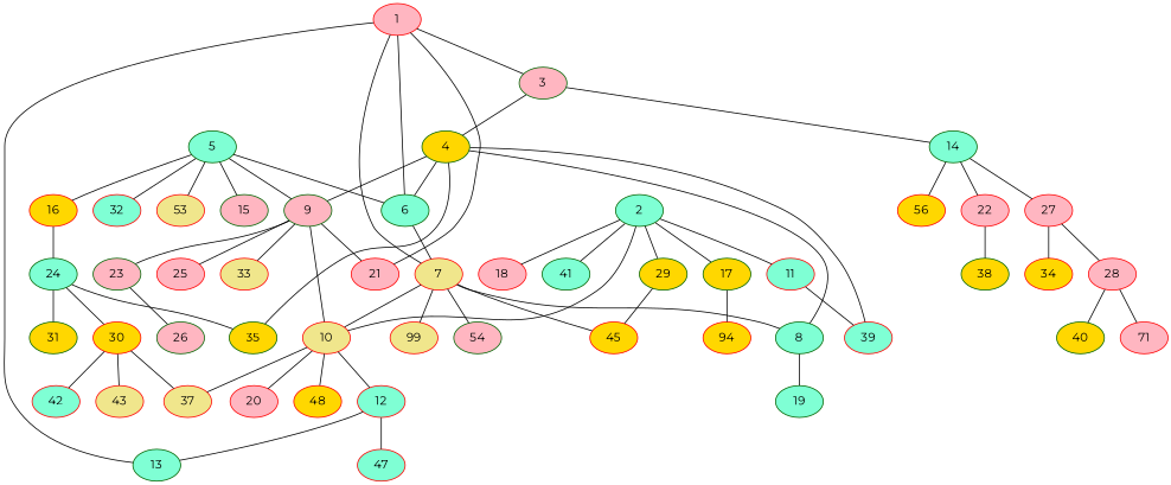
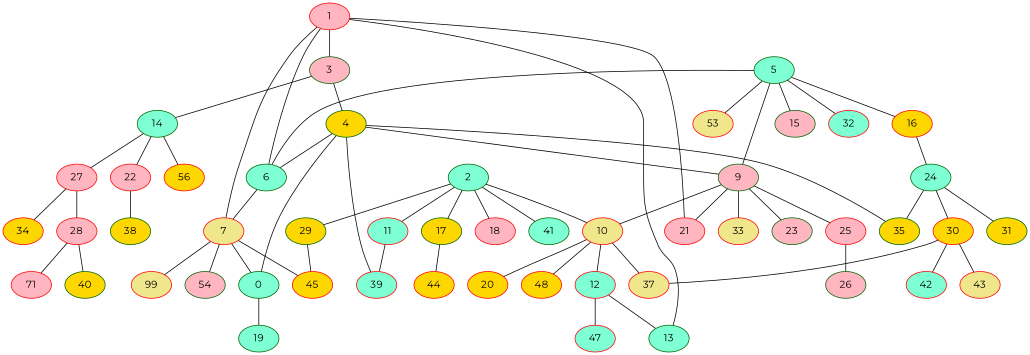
  graph {
    fontname=Montserrat
    node [color=red fillcolor=aquamarine fontname=Montserrat style=filled]
    edge [fontname=Montserrat]
    1 [fillcolor=lightpink]
    3 [color=darkgreen fillcolor=lightpink]
    6 [color=darkgreen]
    7 [fillcolor=khaki]
    13 [color=darkgreen]
    21 [fillcolor=lightpink]
    2 [color=darkgreen]
    10 [fillcolor=khaki]
    11
    17 [color=darkgreen fillcolor=gold]
    18 [fillcolor=lightpink]
    29 [color=darkgreen fillcolor=gold]
    41 [color=darkgreen]
    4 [color=darkgreen fillcolor=gold]
    14 [color=darkgreen]
-   8 [color=darkgreen]
+   8 [color=darkgreen label=0]
    45 [fillcolor=gold]
    n18 [fillcolor=khaki label=99]
    n19 [color=darkgreen fillcolor=lightpink label=54]
    12
-   20 [fillcolor=lightpink]
+   20 [fillcolor=gold]
    37 [fillcolor=khaki]
    48 [fillcolor=gold]
    39
-   44 [fillcolor=gold label=94]
+   44 [fillcolor=gold]
    9 [color=darkgreen fillcolor=lightpink]
    35 [color=darkgreen fillcolor=gold]
    22 [fillcolor=lightpink]
    27 [fillcolor=lightpink]
    n30 [fillcolor=gold label=56]
    19 [color=darkgreen]
    23 [color=darkgreen fillcolor=lightpink]
    25 [fillcolor=lightpink]
    33 [fillcolor=khaki]
    5 [color=darkgreen]
    15 [color=darkgreen fillcolor=lightpink]
    16 [fillcolor=gold]
    32
    n39 [fillcolor=khaki label=53]
    24 [color=darkgreen]
    26 [color=darkgreen fillcolor=lightpink]
    47
    38 [color=darkgreen fillcolor=gold]
    28 [fillcolor=lightpink]
    34 [fillcolor=gold]
    30 [fillcolor=gold]
    31 [color=darkgreen fillcolor=gold]
    42
    43 [fillcolor=khaki]
    40 [color=darkgreen fillcolor=gold]
    n51 [fillcolor=lightpink label=71]
    1 -- 3
    1 -- 6
    1 -- 7
    1 -- 13
    1 -- 21
    3 -- 4
    3 -- 14
    6 -- 7
-   7 -- 10
    7 -- 8
    7 -- 45
    7 -- n18
    7 -- n19
    2 -- 10
    2 -- 11
    2 -- 17
    2 -- 18
    2 -- 29
    2 -- 41
    10 -- 12
    10 -- 20
    10 -- 37
    10 -- 48
    11 -- 39
    17 -- 44
    29 -- 45
    4 -- 6
    4 -- 8
    4 -- 39
    4 -- 9
    4 -- 35
    14 -- 22
    14 -- 27
    14 -- n30
    8 -- 19
    12 -- 13
    12 -- 47
    9 -- 21
    9 -- 10
    9 -- 23
    9 -- 25
    9 -- 33
    22 -- 38
    27 -- 28
    27 -- 34
-   23 -- 26
+   25 -- 26
    5 -- 6
    5 -- 9
    5 -- 15
    5 -- 16
    5 -- 32
    5 -- n39
    16 -- 24
    24 -- 35
    24 -- 30
    24 -- 31
    28 -- 40
    28 -- n51
    30 -- 37
    30 -- 42
    30 -- 43
  }
